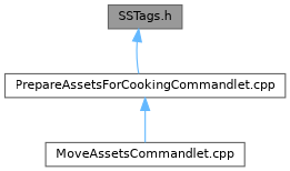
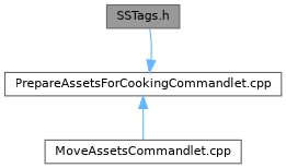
  digraph {
    node [color=grey40 fillcolor=white fontname=Helvetica fontsize=10 shape=box style=filled]
    edge [color=steelblue1 dir=back fontname=Helvetica fontsize=10 labelfontname=Helvetica labelfontsize=10 style=solid]
    n1 [color=gray40 fillcolor=grey60 fontcolor=black height=0.2 label="SSTags.h" width=0.4]
    n2 [height=0.2 label="PrepareAssetsForCookingCommandlet.cpp" width=0.4]
    n3 [height=0.2 label="MoveAssetsCommandlet.cpp" width=0.4]
-   n1 -> n2
+   n2 -> n1
    n2 -> n3
  }
